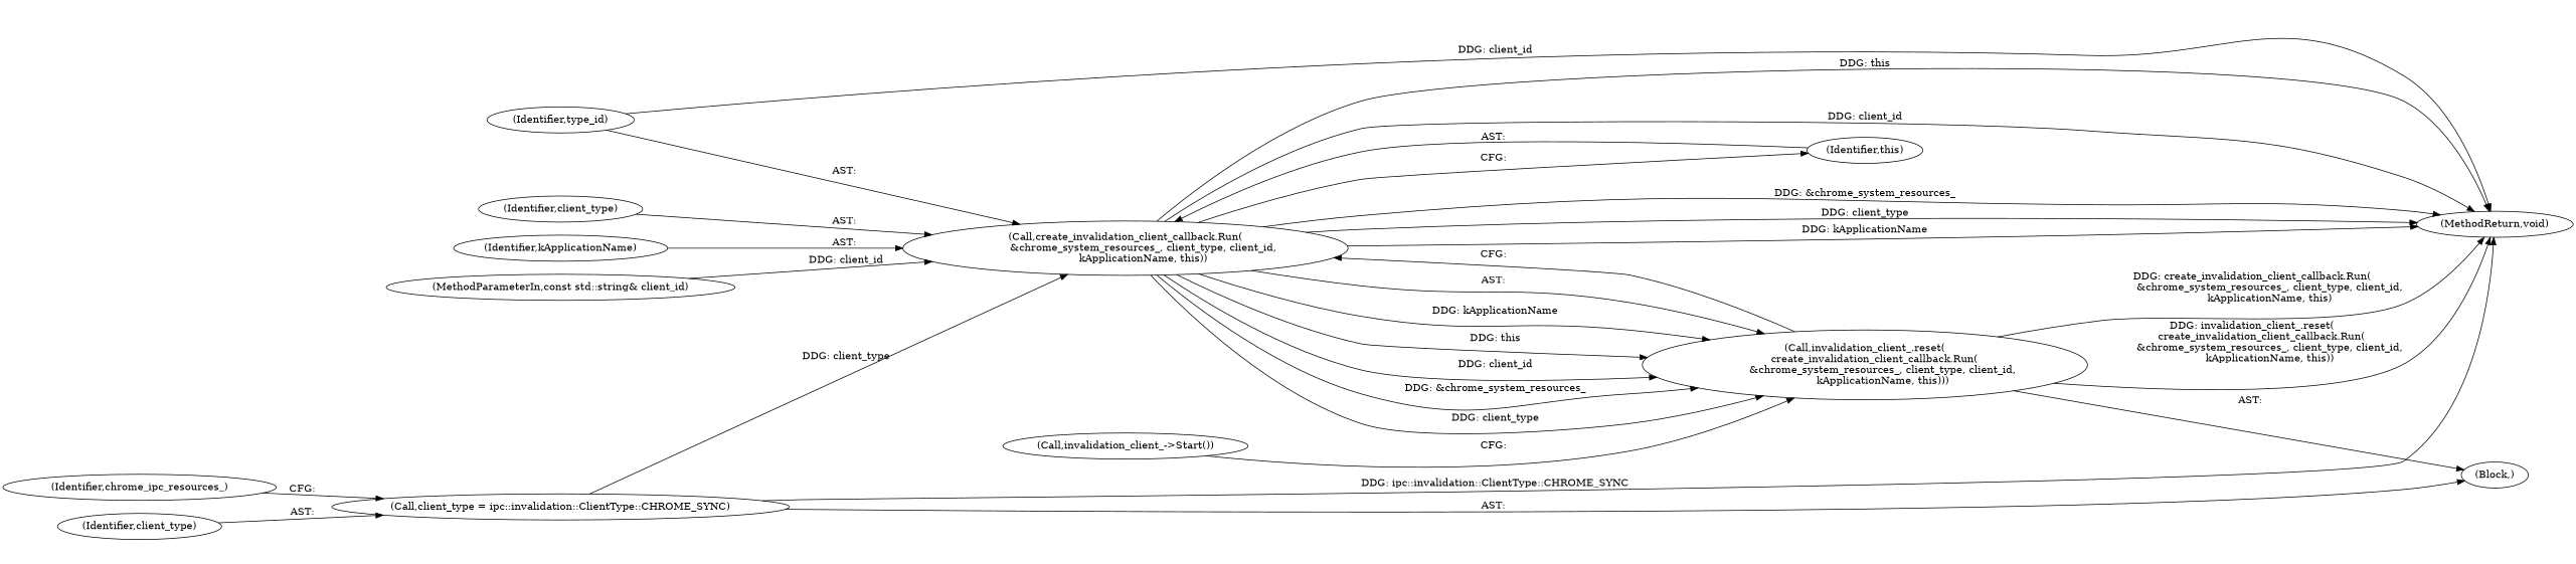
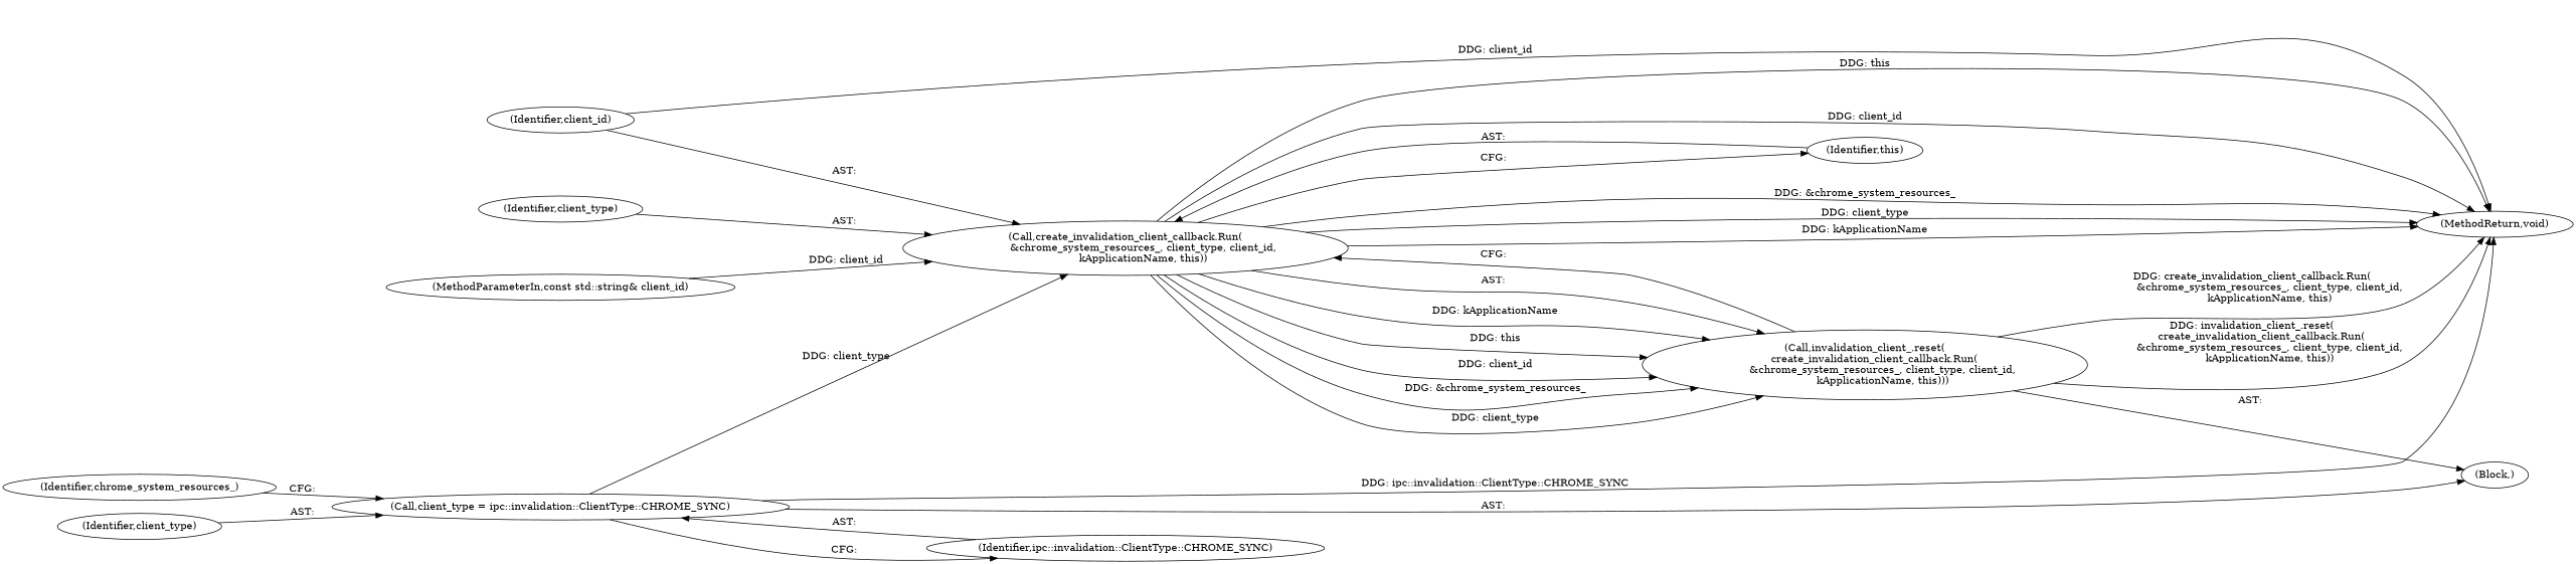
  digraph {
    rankdir=LR
    n1 [label="(Call,create_invalidation_client_callback.Run(\n           &chrome_system_resources_, client_type, client_id,\n           kApplicationName, this))"]
    n2 [label="(Call,invalidation_client_.reset(\n      create_invalidation_client_callback.Run(\n           &chrome_system_resources_, client_type, client_id,\n           kApplicationName, this)))"]
    n3 [label="(Identifier,this)"]
    n4 [label="(MethodReturn,void)"]
    n5 [label="(Block,)"]
    n6 [label="(Call,client_type = ipc::invalidation::ClientType::CHROME_SYNC)"]
+   n7 [label="(Identifier,ipc::invalidation::ClientType::CHROME_SYNC)"]
    n8 [label="(MethodParameterIn,const std::string& client_id)"]
-   n9 [label="(Identifier,type_id)"]
+   n9 [label="(Identifier,client_id)"]
    n10 [label="(Identifier,client_type)"]
-   n11 [label="(Identifier,chrome_ipc_resources_)"]
+   n11 [label="(Identifier,chrome_system_resources_)"]
    n12 [label="(Identifier,client_type)"]
-   n13 [label="(Call,invalidation_client_->Start())"]
-   n14 [label="(Identifier,kApplicationName)"]
    n1 -> n2 [label="AST: "]
    n1 -> n2 [label="DDG: kApplicationName"]
    n1 -> n2 [label="DDG: this"]
    n1 -> n2 [label="DDG: client_id"]
    n1 -> n2 [label="DDG: &chrome_system_resources_"]
    n1 -> n2 [label="DDG: client_type"]
    n1 -> n3 [label="CFG: "]
    n1 -> n4 [label="DDG: client_type"]
    n1 -> n4 [label="DDG: kApplicationName"]
    n1 -> n4 [label="DDG: this"]
    n1 -> n4 [label="DDG: client_id"]
    n1 -> n4 [label="DDG: &chrome_system_resources_"]
    n2 -> n1 [label="CFG: "]
    n2 -> n4 [label="DDG: invalidation_client_.reset(\n      create_invalidation_client_callback.Run(\n           &chrome_system_resources_, client_type, client_id,\n           kApplicationName, this))"]
    n2 -> n4 [label="DDG: create_invalidation_client_callback.Run(\n           &chrome_system_resources_, client_type, client_id,\n           kApplicationName, this)"]
    n2 -> n5 [label="AST: "]
    n3 -> n1 [label="AST: "]
    n6 -> n1 [label="DDG: client_type"]
    n6 -> n4 [label="DDG: ipc::invalidation::ClientType::CHROME_SYNC"]
    n6 -> n5 [label="AST: "]
+   n6 -> n7 [label="CFG: "]
+   n7 -> n6 [label="AST: "]
    n8 -> n1 [label="DDG: client_id"]
    n9 -> n1 [label="AST: "]
    n9 -> n4 [label="DDG: client_id"]
    n10 -> n1 [label="AST: "]
    n11 -> n6 [label="CFG: "]
    n12 -> n6 [label="AST: "]
-   n13 -> n2 [label="CFG: "]
-   n14 -> n1 [label="AST: "]
  }
